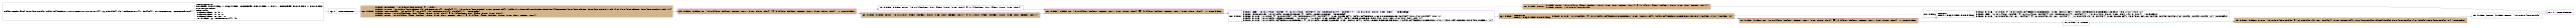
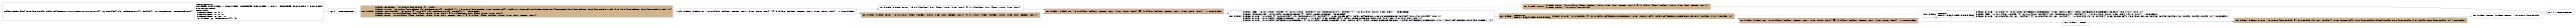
  digraph {
    fontname="DejaVu Sans Mono"
    rankdir=LR
    node [color=gray40 fillcolor=white fontname="DejaVu Sans Mono" shape=record style=filled]
    edge [arrowhead=onormal color=teal fontname="DejaVu Sans Mono"]
    n1 [label="{16\:\ ?|MTH_ENTER_BLOCK\l}"]
    n2 [fillcolor=tan label="{18\:\ 0x0000|0x0000: CONST_STR  (r0 I:java.lang.String) =  \"\<this\>\" \l0x0002: INVOKE  (r6 I:java.lang.Object A[D('$this$maxOrNull' double[])]), (r0 I:java.lang.String) type: STATIC call: kotlin.jvm.internal.Intrinsics.checkNotNullParameter(java.lang.Object, java.lang.String):void A[MD:(java.lang.Object, java.lang.String):void (m)]\l0x0005: ARRAY_LENGTH  (r0 I:int) = (r6 I:??[] A[D('$this$maxOrNull' double[])])  (LINE:15967)\l0x0006: CONST  (r1 I:??[boolean, int, float, short, byte, char]) = (1 ??[boolean, int, float, short, byte, char]) \l0x0007: CONST  (r2 I:??[int, float, boolean, short, byte, char, OBJECT, ARRAY]) = (0 ??[int, float, boolean, short, byte, char, OBJECT, ARRAY]) \l}"]
-   n3 [color=purple fillcolor=tan label="{19\:\ 0x0008|0x0008: IF  (r0 I:??[int, boolean, OBJECT, ARRAY, byte, short, char]) != (0 ??[int, boolean, OBJECT, ARRAY, byte, short, char])  \-\> B:21:0x000c \l}"]
+   n3 [color=purple label="{19\:\ 0x0008|0x0008: IF  (r0 I:??[int, boolean, OBJECT, ARRAY, byte, short, char]) != (0 ??[int, boolean, OBJECT, ARRAY, byte, short, char])  \-\> B:21:0x000c \l}"]
    n4 [color=purple label="{20\:\ 0x000a|0x000a: CONST  (r0 I:??[boolean, int, float, short, byte, char]) = (1 ??[boolean, int, float, short, byte, char]) \l}"]
    n5 [fillcolor=tan label="{21\:\ 0x000c|0x000c: CONST  (r0 I:??[int, float, boolean, short, byte, char, OBJECT, ARRAY]) = (0 ??[int, float, boolean, short, byte, char, OBJECT, ARRAY]) \l}"]
    n6 [color=purple fillcolor=tan label="{22\:\ 0x000d|0x000d: IF  (r0 I:??[int, boolean, OBJECT, ARRAY, byte, short, char]) == (0 ??[int, boolean, OBJECT, ARRAY, byte, short, char])  \-\> B:25:0x0011 \l}"]
    n7 [fillcolor=tan label="{23\:\ 0x000f|RETURN\l|0x000f: CONST  (r0 I:??[int, float, boolean, short, byte, char, OBJECT, ARRAY]) = (0 ??[int, float, boolean, short, byte, char, OBJECT, ARRAY]) \l0x0310: RETURN  (r0 I:java.lang.Double) \l}"]
    n8 [color=purple label="{25\:\ 0x0011|0x0011: AGET  (r2 I:??[long, double]) = (r6 I:??[long, double][] A[D('$this$maxOrNull' double[])]), (r2 I:??[int, short, byte, char])  (LINE:15968)\l0x0013: NEW_INSTANCE  (r0 I:kotlin.ranges.IntRange) =  kotlin.ranges.IntRange  (LINE:15969)\l0x0015: INVOKE  (r4 I:int) = (r6 I:double[] A[D('$this$maxOrNull' double[])]) type: STATIC call: kotlin.collections.ArraysKt.getLastIndex(double[]):int A[MD:(double[]):int (m)]\l0x0019: INVOKE  (r0 I:kotlin.ranges.IntRange), (r1 I:int), (r4 I:int) type: DIRECT call: kotlin.ranges.IntRange.\<init\>(int, int):void A[MD:(int, int):void (m)]\l0x001c: INVOKE  (r0 I:kotlin.collections.IntIterator) = (r0 I:kotlin.ranges.IntRange) type: VIRTUAL call: kotlin.ranges.IntRange.iterator():kotlin.collections.IntIterator A[MD:():java.util.Iterator\<java.lang.Integer\> (m)]\l}"]
    n9 [color=purple label="{17\:\ ?|MTH_EXIT_BLOCK\l}"]
    n10 [fillcolor=tan label="{26\:\ 0x0020|LOOP_START\lLOOP:0: B:26:0x0020\-\>B:28:0x0026\l|0x0020: INVOKE  (r1 I:boolean) = (r0 I:kotlin.collections.IntIterator) type: VIRTUAL call: kotlin.collections.IntIterator.hasNext():boolean A[MD:():boolean (c)]\l}"]
    n11 [color=purple fillcolor=tan label="{27\:\ 0x0024|0x0024: IF  (r1 I:??[int, boolean, OBJECT, ARRAY, byte, short, char]) == (0 ??[int, boolean, OBJECT, ARRAY, byte, short, char])  \-\> B:31:0x0031 \l}"]
    n12 [label="{28\:\ 0x0026|LOOP_END\lLOOP:0: B:26:0x0020\-\>B:28:0x0026\l|0x0026: INVOKE  (r1 I:int) = (r0 I:kotlin.collections.IntIterator) type: VIRTUAL call: kotlin.collections.IntIterator.nextInt():int A[MD:():int (m)]\l0x002a: AGET  (r4 I:??[long, double]) = (r6 I:??[long, double][] A[D('$this$maxOrNull' double[])]), (r1 I:??[int, short, byte, char] A[D('i' int)])  (LINE:15970)\l0x002c: INVOKE  (r2 I:double A[D('max' double)]) = (r2 I:double A[D('max' double)]), (r4 I:double A[D('e' double)]) type: STATIC call: java.lang.Math.max(double, double):double A[MD:(double, double):double (c)] (LINE:15971)\l}"]
-   n13 [label="{31\:\ 0x0031|SYNTHETIC\l}"]
+   n13 [label="{31\:\ 0x0031|OBJECT\l}"]
    n14 [fillcolor=tan label="{29\:\ 0x0031|0x0031: INVOKE  (r0 I:java.lang.Double) = (r2 I:double A[D('max' double)]) type: STATIC call: java.lang.Double.valueOf(double):java.lang.Double A[MD:(double):java.lang.Double (c)] (LINE:15973)\l}"]
    n15 [label="{30\:\ 0x0035|RETURN\l|0x0035: RETURN  (r0 I:java.lang.Double) \l}"]
    n16 [label="{public static final java.lang.Double kotlin.collections.ArraysKt___ArraysKt.maxOrNull((r6 I:double[] A[D('$this$maxOrNull' double[]), IMMUTABLE_TYPE, METHOD_ARGUMENT]))  | USE_LINES_HINTS\lBACK_EDGE: B:28:0x0026 \-\> B:26:0x0020, CROSS_EDGE: B:30:0x0035 \-\> B:17:?, CROSS_EDGE: B:21:0x000c \-\> B:22:0x000d\lINLINE_NOT_NEEDED\lDebug Info:\l  0x002a\-0x0030: r1 'i' I\l  0x002c\-0x0030: r4 'e' D\l  0x0013\-0x0035: r2 'max' D\l  \-1 \-0x0035: r6 '$this$maxOrNull' [D\l}"]
    n1 -> n2
    n2 -> n3 [arrowhead=dot color=gray40]
    n3 -> n4 [arrowhead=dot style=dashed]
    n3 -> n5 [arrowhead=diamond color=gray40]
    n4 -> n6 [arrowhead=dot color=gray40]
    n5 -> n6
    n6 -> n7 [color=gray40 style=dashed]
    n6 -> n8 [arrowhead=dot]
    n7 -> n9 [color=gray40]
    n8 -> n10 [color=gray40]
    n10 -> n11 [arrowhead=dot]
    n11 -> n12 [arrowhead=dot style=dashed]
    n11 -> n13 [color=gray40]
    n12 -> n10 [color=gray40 style=dashed]
    n13 -> n14 [arrowhead=dot]
    n14 -> n15
    n15 -> n9
    n16 -> n1 [color=gray40]
  }
